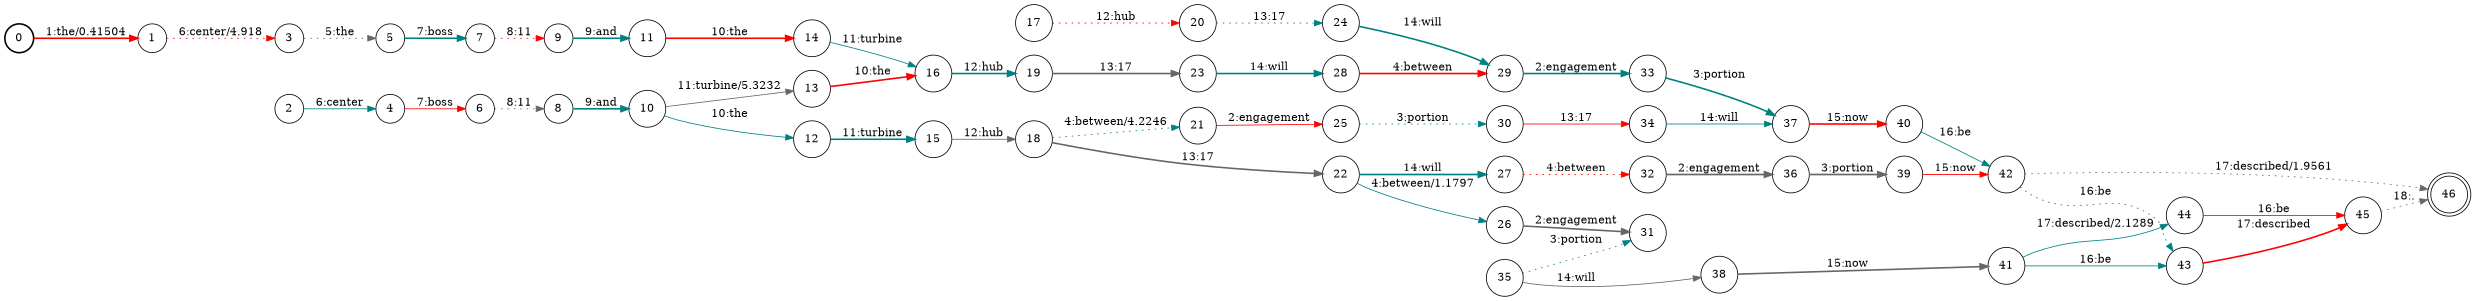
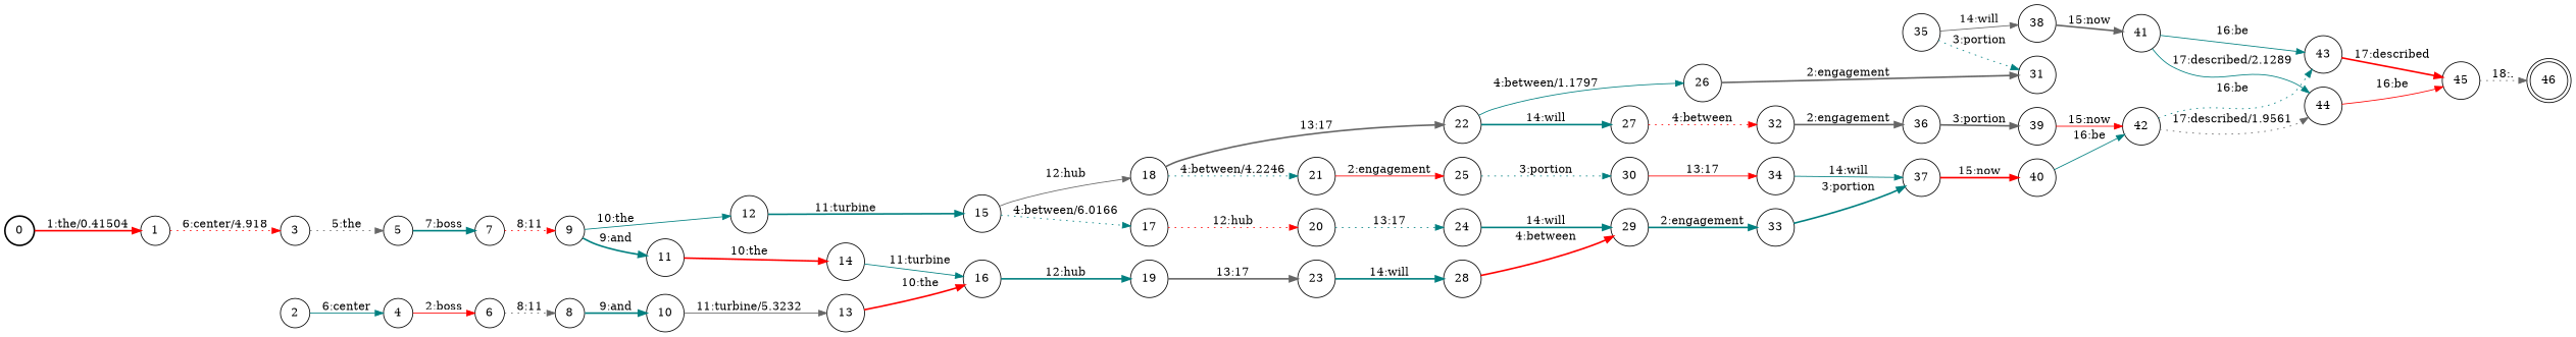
  digraph {
    nodesep=0.25
    rankdir=LR
    ranksep=0.4
    node [fontsize=14 shape=circle style=solid]
    edge [color=teal fontsize=14 style=bold]
    n1 [label=0 style=bold]
    n2 [label=1]
    n3 [label=3]
    n4 [label=2]
    n5 [label=4]
    n6 [label=5]
    n7 [label=6]
    n8 [label=7]
    n9 [label=8]
    n10 [label=9]
    n11 [label=10]
    n12 [label=11]
    n13 [label=12]
    n14 [label=13]
    n15 [label=14]
    n16 [label=15]
    n17 [label=16]
    n18 [label=17]
    n19 [label=18]
    n20 [label=19]
    n21 [label=20]
    n22 [label=21]
    n23 [label=22]
    n24 [label=23]
    n25 [label=24]
    n26 [label=25]
    n27 [label=26]
    n28 [label=27]
    n29 [label=28]
    n30 [label=29]
    n31 [label=30]
    n32 [label=31]
    n33 [label=32]
    n34 [label=33]
    n35 [label=34]
    n36 [label=36]
    n37 [label=37]
    n38 [label=35]
    n39 [label=38]
    n40 [label=39]
    n41 [label=40]
    n42 [label=41]
    n43 [label=42]
    n44 [label=43]
    n45 [label=44]
    n46 [label=45]
    n47 [label=46 shape=doublecircle]
    n1 -> n2 [color=red label="1:the/0.41504"]
    n2 -> n3 [color=red label="6:center/4.918" style=dotted]
    n3 -> n6 [color=gray40 label="5:the" style=dotted]
    n4 -> n5 [label="6:center" style=solid]
-   n5 -> n7 [color=red label="7:boss" style=solid]
+   n5 -> n7 [color=red label="2:boss" style=solid]
    n6 -> n8 [label="7:boss"]
    n7 -> n9 [color=gray40 label="8:11" style=dotted]
    n8 -> n10 [color=red label="8:11" style=dotted]
    n9 -> n11 [label="9:and"]
    n10 -> n12 [label="9:and"]
-   n11 -> n13 [label="10:the" style=solid]
+   n10 -> n13 [label="10:the" style=solid]
    n11 -> n14 [color=gray40 label="11:turbine/5.3232" style=solid]
    n12 -> n15 [color=red label="10:the"]
    n13 -> n16 [label="11:turbine"]
    n14 -> n17 [color=red label="10:the"]
    n15 -> n17 [label="11:turbine" style=solid]
+   n16 -> n18 [label="4:between/6.0166" style=dotted]
    n16 -> n19 [color=gray40 label="12:hub" style=solid]
    n17 -> n20 [label="12:hub"]
    n18 -> n21 [color=red label="12:hub" style=dotted]
    n19 -> n22 [label="4:between/4.2246" style=dotted]
    n19 -> n23 [color=gray40 label="13:17"]
    n20 -> n24 [color=gray40 label="13:17"]
    n21 -> n25 [label="13:17" style=dotted]
    n22 -> n26 [color=red label="2:engagement" style=solid]
    n23 -> n27 [label="4:between/1.1797" style=solid]
    n23 -> n28 [label="14:will"]
    n24 -> n29 [label="14:will"]
    n25 -> n30 [label="14:will"]
    n26 -> n31 [label="3:portion" style=dotted]
    n27 -> n32 [color=gray40 label="2:engagement"]
    n28 -> n33 [color=red label="4:between" style=dotted]
    n29 -> n30 [color=red label="4:between"]
    n30 -> n34 [label="2:engagement"]
    n31 -> n35 [color=red label="13:17" style=solid]
    n33 -> n36 [color=gray40 label="2:engagement"]
    n34 -> n37 [label="3:portion"]
    n35 -> n37 [label="14:will" style=solid]
    n36 -> n40 [color=gray40 label="3:portion"]
    n37 -> n41 [color=red label="15:now"]
    n38 -> n32 [label="3:portion" style=dotted]
    n38 -> n39 [color=gray40 label="14:will" style=solid]
    n39 -> n42 [color=gray40 label="15:now"]
    n40 -> n43 [color=red label="15:now" style=solid]
    n41 -> n43 [label="16:be" style=solid]
    n42 -> n44 [label="16:be" style=solid]
    n42 -> n45 [label="17:described/2.1289" style=solid]
    n43 -> n44 [label="16:be" style=dotted]
-   n43 -> n47 [color=gray40 label="17:described/1.9561" style=dotted]
+   n43 -> n45 [color=gray40 label="17:described/1.9561" style=dotted]
    n44 -> n46 [color=red label="17:described"]
    n45 -> n46 [color=red label="16:be" style=solid]
    n46 -> n47 [color=gray40 label="18:." style=dotted]
  }
